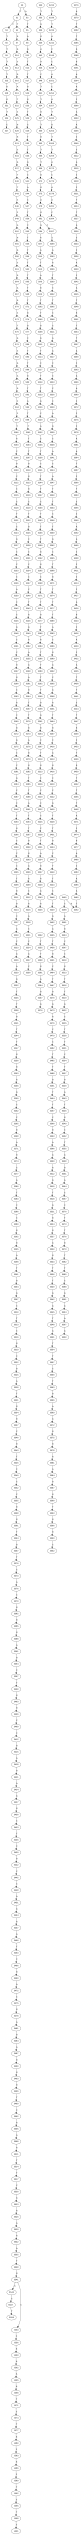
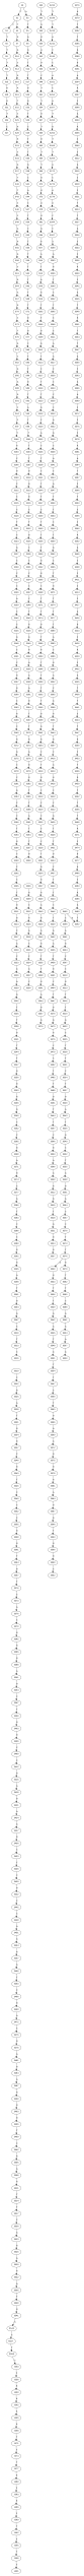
  strict digraph {
    fontname="Liberation Mono"
    node [fontname="Liberation Mono"]
    edge [fontname="Liberation Mono"]
    S0
    S1
    S2
    S3
    S4
    S5
    S6
    S7
    S8
    S9
    S10
    S11
    S12
    S13
    S14
    S15
    S16
    S17
    S18
    S19
    S20
    S21
    S22
    S23
    S24
    S25
    S26
    S27
    S28
    S29
    S31
    S32
    S30
    S33
    S34
    S35
    S36
    S37
    S38
    S39
    S40
    S41
    S42
    S43
    S44
    S45
    S46
    S47
    S48
    S49
    S50
    S51
    S52
    S53
    S54
    S55
    S56
    S57
    S58
    S59
    S60
    S61
    S62
    S63
    S64
    S65
    S66
    S67
    S68
    S69
    S70
    S71
    S72
    S73
    S74
    S75
    S76
    S77
    S78
    S79
    S80
    S81
    S82
    S83
    S84
    S85
    S86
    S87
    S88
    S89
    S90
    S91
    S92
    S93
    S94
    S95
    S96
    S97
    S98
    S99
    S100
    S101
    S102
    S103
    S104
    S105
    S106
    S107
    S108
    S109
    S110
    S111
    S112
    S113
    S114
    S115
    S116
    S117
    S118
    S119
    S120
    S121
    S122
    S123
    S124
    S125
    S126
    S127
    S128
    S129
    S130
    S131
    S132
    S133
    S134
    S135
    S136
    S137
    S138
    S139
    S140
    S141
    S142
    S143
    S144
    S145
    S146
    S147
    S148
    S149
    S150
    S151
    S152
    S153
    S154
    S155
    S156
    S157
    S158
    S159
    S160
    S161
    S162
    S163
    S164
    S165
    S166
    S167
    S168
    S169
    S170
    S171
    S172
    S173
    S174
    S175
    S176
    S177
    S178
    S179
    S180
    S181
    S182
    S183
    S184
    S185
    S186
    S187
    S188
    S189
    S190
    S191
    S192
    S193
    S194
    S195
    S196
    S197
    S198
    S199
    S200
    S201
    S202
-   S203
    S204
    S205
    S206
    S207
    S208
    S209
    S210
    S211
    S212
    S213
    S214
    S215
    S216
    S217
    S218
    S219
    S220
    S221
    S222
    S223
    S224
    S225
    S226
    S227
    S228
    S229
    S230
    S231
    S232
    S234
    S235
    S233
    S236
    S237
    S238
    S239
    S240
    S241
    S242
    S243
    S244
    S245
    S246
    S247
    S248
+   S249
    S250
    S251
    S252
    S253
    S254
    S255
    S256
    S257
    S258
    S259
    S260
    S261
    S262
    S263
    S264
    S265
    S266
    S267
    S268
    S269
    S270
    S271
    S272
    S274
    S275
    S277
    S278
    S276
    S279
    S280
    S281
    S282
    S283
    S284
    S285
    S286
    S287
    S288
    S289
    S290
    S291
    S292
    S293
    S294
    S295
    S296
    S297
    S298
    S299
    S300
    S301
    S302
    S303
    S304
    S305
    S306
    S307
    S308
    S309
    S310
    S311
    S312
    S313
    S314
    S315
    S316
    S317
    S318
    S319
    S320
    S321
    S322
    S323
    S324
    S325
    S326
    S327
    S328
    S329
    S330
    S331
    S332
    S333
    S334
    S335
    S336
    S337
    S338
    S339
    S340
    S341
    S342
    S343
    S344
    S345
    S346
    S347
    S348
    S349
    S350
    S351
    S352
    S353
    S354
    S355
    S356
    S357
    S358
    S359
    S360
    S361
    S362
    S363
    S364
    S365
    S366
    S367
    S368
    S369
    S370
    S371
    S372
    S373
    S374
    S375
    S376
    S377
    S378
    S379
    S380
    S381
    S382
    S383
    S384
    S385
    S386
    S387
    S388
    S389
    S390
    S391
    S392
    S393
    S394
    S395
    S396
    S397
    S398
    S399
    S400
    S401
    S402
    S403
    S404
    S405
    S406
    S407
    S408
    S409
    S410
    S411
    S412
    S413
    S414
    S415
    S416
    S417
    S418
    S419
    S420
    S421
    S422
    S423
    S424
    S425
    S426
    S427
    S428
    S429
    S430
    S431
    S432
    S433
    S434
    S435
    S436
    S437
    S438
    S439
    S440
    S441
    S442
    S443
    S444
    S445
    S446
    S447
    S448
    S449
    S450
    S451
    S452
    S453
    S454
    S455
    S456
    S457
    S458
    S459
    S460
    S461
    S462
    S463
    S464
    S465
    S466
    S467
    S468
    S469
    S470
    S471
    S472
    S473
    S474
    S475
    S476
    S477
    S478
    S479
    S480
    S481
    S482
    S483
    S484
    S485
    S486
    S487
    S488
    S489
    S490
    S491
    S492
    S493
    S494
    S496
    S497
    S495
    S498
    S499
    S500
    S501
    S502
    S503
    S504
    S505
    S506
    S507
    S508
    S509
    S510
    S511
    S512
    S513
    S514
    S515
    S516
    S517
    S518
    S519
    S520
    S521
    S522
    S523
    S524
    S525
    S526
    S527
    S528
    S529
    S530
    S531
    S532
    S533
    S534
    S535
    S536
    S537
    S538
    S539
    S540
    S541
    S542
    S543
    S544
    S545
    S546
    S547
    S548
    S549
    S550
    S551
    S552
    S553
    S554
    S555
    S556
    S557
    S558
    S559
    S560
    S561
    S562
    S563
    S564
    S565
    S566
    S567
    S568
    S569
    S570
    S571
    S572
    S573
    S574
    S575
    S576
    S577
    S578
    S579
    S580
    S581
    S582
    S583
    S584
    S585
    S586
    S587
    S588
    S589
    S590
    S591
    S592
    S593
    S594
    S595
    S596
    S597
    S598
    S599
    S600
    S601
    S602
    S0 -> S1 [label=T]
    S0 -> S2 [label=A]
    S1 -> S3 [label=C]
    S1 -> S4 [label=T]
    S2 -> S5 [label=T]
    S3 -> S6 [label=T]
    S4 -> S7 [label=G]
    S5 -> S8 [label=A]
    S6 -> S9 [label=T]
    S7 -> S10 [label=G]
    S8 -> S11 [label=G]
    S9 -> S12 [label=T]
    S10 -> S13 [label=C]
    S11 -> S14 [label=T]
    S12 -> S15 [label=T]
    S13 -> S16 [label=G]
    S14 -> S17 [label=T]
    S15 -> S18 [label=G]
    S16 -> S19 [label=A]
    S17 -> S20 [label=G]
    S18 -> S21 [label=G]
    S19 -> S22 [label=T]
    S20 -> S23 [label=G]
    S21 -> S24 [label=T]
    S22 -> S25 [label=C]
    S23 -> S26 [label=T]
    S24 -> S27 [label=C]
    S25 -> S28 [label=G]
    S26 -> S29 [label=C]
    S28 -> S31 [label=G]
    S29 -> S32 [label=T]
    S31 -> S34 [label=C]
    S32 -> S35 [label=T]
    S30 -> S33 [label=T]
    S33 -> S36 [label=G]
    S34 -> S37 [label=G]
    S35 -> S38 [label=G]
    S36 -> S39 [label=G]
    S37 -> S40 [label=T]
    S38 -> S41 [label=C]
    S39 -> S42 [label=A]
    S40 -> S43 [label=T]
    S41 -> S44 [label=A]
    S42 -> S45 [label=A]
    S43 -> S46 [label=C]
    S44 -> S47 [label=C]
    S45 -> S48 [label=C]
    S46 -> S49 [label=C]
    S47 -> S50 [label=T]
    S48 -> S51 [label=T]
    S49 -> S52 [label=A]
    S50 -> S53 [label=C]
    S51 -> S54 [label=T]
    S52 -> S55 [label=G]
    S53 -> S56 [label=T]
    S54 -> S57 [label=G]
    S55 -> S58 [label=G]
    S56 -> S59 [label=T]
    S57 -> S60 [label=T]
    S58 -> S61 [label=C]
    S59 -> S62 [label=T]
    S60 -> S63 [label=G]
    S61 -> S64 [label=G]
    S62 -> S65 [label=T]
    S63 -> S66 [label=T]
    S64 -> S67 [label=A]
    S65 -> S68 [label=T]
    S66 -> S69 [label=T]
    S67 -> S70 [label=G]
    S68 -> S71 [label=T]
    S69 -> S72 [label=G]
    S70 -> S73 [label=C]
    S71 -> S74 [label=G]
    S72 -> S75 [label=G]
    S73 -> S76 [label=T]
    S74 -> S77 [label=G]
    S75 -> S78 [label=A]
    S76 -> S79 [label=G]
    S77 -> S80 [label=C]
    S78 -> S81 [label=G]
    S79 -> S82 [label=C]
    S80 -> S83 [label=T]
    S81 -> S84 [label=G]
    S82 -> S85 [label=G]
    S83 -> S86 [label=T]
    S84 -> S87 [label=A]
    S85 -> S88 [label=A]
    S86 -> S89 [label=G]
    S87 -> S90 [label=A]
    S88 -> S91 [label=G]
    S89 -> S92 [label=T]
    S90 -> S93 [label=T]
    S91 -> S94 [label=C]
    S92 -> S95 [label=A]
    S93 -> S96 [label=A]
    S94 -> S97 [label=C]
    S95 -> S98 [label=T]
    S96 -> S99 [label=G]
    S97 -> S100 [label=T]
    S98 -> S101 [label=T]
    S99 -> S102 [label=T]
    S100 -> S103 [label=A]
    S101 -> S104 [label=T]
    S102 -> S105 [label=T]
    S103 -> S106 [label=C]
    S104 -> S107 [label=T]
    S105 -> S108 [label=G]
    S106 -> S109 [label=G]
    S107 -> S110 [label=G]
    S108 -> S111 [label=G]
    S109 -> S112 [label=C]
    S110 -> S113 [label=G]
    S111 -> S114 [label=T]
    S112 -> S115 [label=C]
    S113 -> S116 [label=G]
    S114 -> S117 [label=C]
    S115 -> S118 [label=C]
    S116 -> S119 [label=C]
    S117 -> S120 [label=T]
    S118 -> S121 [label=T]
    S119 -> S122 [label=T]
    S120 -> S123 [label=T]
    S121 -> S124 [label=C]
    S122 -> S125 [label=G]
    S123 -> S126 [label=G]
    S124 -> S127 [label=G]
    S125 -> S128 [label=C]
    S126 -> S129 [label=C]
    S127 -> S130 [label=C]
    S128 -> S131 [label=C]
    S129 -> S132 [label=A]
    S130 -> S133 [label=C]
    S131 -> S134 [label=C]
    S132 -> S135 [label=C]
    S133 -> S136 [label=C]
    S134 -> S137 [label=C]
    S135 -> S138 [label=T]
    S136 -> S139 [label=A]
    S137 -> S140 [label=C]
    S138 -> S141 [label=C]
    S139 -> S142 [label=C]
    S140 -> S143 [label=T]
    S141 -> S144 [label=T]
    S142 -> S145 [label=C]
    S143 -> S146 [label=A]
    S144 -> S147 [label=T]
    S145 -> S148 [label=G]
    S146 -> S149 [label=G]
    S147 -> S150 [label=C]
    S148 -> S151 [label=C]
    S149 -> S152 [label=A]
    S150 -> S153 [label=T]
    S151 -> S154 [label=C]
    S152 -> S155 [label=A]
    S153 -> S156 [label=T]
    S154 -> S157 [label=G]
    S155 -> S158 [label=A]
    S156 -> S159 [label=T]
    S157 -> S160 [label=G]
    S158 -> S161 [label=A]
    S159 -> S162 [label=G]
    S160 -> S163 [label=C]
    S161 -> S164 [label=G]
    S162 -> S165 [label=G]
    S163 -> S166 [label=A]
    S164 -> S167 [label=T]
    S165 -> S168 [label=C]
    S166 -> S169 [label=C]
    S167 -> S170 [label=T]
    S168 -> S171 [label=T]
    S169 -> S172 [label=G]
    S170 -> S173 [label=G]
    S171 -> S174 [label=T]
    S172 -> S175 [label=G]
    S173 -> S176 [label=A]
    S174 -> S177 [label=G]
    S175 -> S178 [label=C]
    S176 -> S179 [label=G]
    S177 -> S180 [label=T]
    S178 -> S181 [label=C]
    S179 -> S182 [label=G]
    S180 -> S183 [label=A]
    S181 -> S184 [label=G]
    S182 -> S185 [label=T]
    S183 -> S186 [label=T]
    S184 -> S187 [label=C]
    S185 -> S188 [label=T]
    S186 -> S189 [label=T]
    S187 -> S190 [label=C]
    S188 -> S191 [label=A]
    S189 -> S192 [label=T]
    S190 -> S193 [label=T]
    S191 -> S194 [label=T]
    S192 -> S195 [label=T]
    S193 -> S196 [label=G]
    S194 -> S197 [label=T]
    S195 -> S198 [label=G]
    S196 -> S199 [label=C]
    S197 -> S200 [label=G]
    S198 -> S201 [label=G]
    S199 -> S202 [label=C]
-   S200 -> S203 [label=G]
    S201 -> S204 [label=G]
    S202 -> S205 [label=C]
-   S203 -> S206 [label=A]
    S204 -> S207 [label=C]
    S205 -> S208 [label=T]
    S206 -> S209 [label=A]
    S207 -> S210 [label=T]
    S208 -> S211 [label=G]
    S209 -> S212 [label=C]
    S210 -> S213 [label=G]
    S211 -> S214 [label=G]
    S212 -> S215 [label=A]
    S213 -> S216 [label=C]
    S214 -> S217 [label=C]
    S215 -> S218 [label=A]
    S216 -> S219 [label=C]
    S217 -> S220 [label=A]
    S218 -> S221 [label=C]
    S219 -> S222 [label=C]
    S220 -> S223 [label=C]
    S221 -> S224 [label=C]
    S222 -> S225 [label=C]
    S223 -> S226 [label=A]
    S224 -> S227 [label=A]
    S225 -> S228 [label=C]
    S226 -> S229 [label=A]
    S227 -> S230 [label=C]
    S228 -> S231 [label=T]
    S229 -> S232 [label=G]
    S231 -> S234 [label=A]
    S232 -> S235 [label=T]
    S234 -> S237 [label=G]
    S235 -> S238 [label=T]
    S233 -> S236 [label=T]
    S236 -> S239 [label=T]
    S237 -> S240 [label=A]
    S238 -> S241 [label=G]
    S239 -> S242 [label=A]
    S240 -> S243 [label=A]
    S241 -> S244 [label=T]
    S242 -> S245 [label=C]
    S243 -> S246 [label=A]
    S244 -> S247 [label=T]
    S245 -> S248 [label=C]
+   S246 -> S249 [label=A]
    S247 -> S250 [label=G]
    S248 -> S251 [label=A]
+   S249 -> S252 [label=G]
    S250 -> S253 [label=G]
    S251 -> S254 [label=C]
    S252 -> S255 [label=T]
    S253 -> S256 [label=A]
    S254 -> S257 [label=A]
    S255 -> S258 [label=T]
    S256 -> S259 [label=G]
    S257 -> S260 [label=T]
    S258 -> S261 [label=G]
    S259 -> S262 [label=C]
    S260 -> S263 [label=G]
    S261 -> S264 [label=A]
    S262 -> S265 [label=C]
    S263 -> S266 [label=T]
    S264 -> S267 [label=G]
    S265 -> S268 [label=G]
    S266 -> S269 [label=T]
    S267 -> S270 [label=G]
    S268 -> S271 [label=A]
    S269 -> S272 [label=A]
    S271 -> S274 [label=G]
    S272 -> S275 [label=C]
    S274 -> S277 [label=C]
    S275 -> S278 [label=A]
    S277 -> S280 [label=A]
    S278 -> S281 [label=A]
    S276 -> S279 [label=A]
    S279 -> S282 [label=T]
    S280 -> S283 [label=T]
    S281 -> S284 [label=C]
    S282 -> S285 [label=T]
    S283 -> S286 [label=C]
-   S81 -> S287 [label=C]
+   S284 -> S287 [label=C]
    S285 -> S288 [label=G]
    S286 -> S289 [label=C]
    S287 -> S290 [label=C]
    S288 -> S291 [label=G]
    S289 -> S292 [label=G]
    S290 -> S293 [label=A]
    S291 -> S294 [label=A]
    S292 -> S295 [label=G]
    S293 -> S296 [label=A]
    S294 -> S297 [label=A]
    S295 -> S298 [label=A]
    S296 -> S299 [label=T]
    S297 -> S300 [label=C]
    S298 -> S301 [label=T]
    S299 -> S302 [label=C]
    S300 -> S303 [label=A]
    S301 -> S304 [label=G]
    S302 -> S305 [label=T]
    S303 -> S306 [label=A]
    S304 -> S307 [label=G]
    S305 -> S308 [label=C]
    S306 -> S309 [label=C]
    S307 -> S310 [label=C]
    S308 -> S311 [label=C]
    S309 -> S312 [label=C]
    S310 -> S313 [label=T]
    S311 -> S314 [label=A]
    S312 -> S315 [label=A]
    S313 -> S316 [label=C]
    S314 -> S317 [label=A]
    S315 -> S318 [label=C]
-   S316 -> S319 [label=G]
    S317 -> S320 [label=C]
    S318 -> S321 [label=C]
    S319 -> S322 [label=C]
    S320 -> S323 [label=C]
    S321 -> S324 [label=T]
    S322 -> S325 [label=G]
    S323 -> S326 [label=C]
    S324 -> S327 [label=T]
    S325 -> S328 [label=A]
    S326 -> S329 [label=C]
    S327 -> S330 [label=A]
    S328 -> S331 [label=T]
    S329 -> S332 [label=A]
    S330 -> S333 [label=C]
    S331 -> S334 [label=G]
    S332 -> S335 [label=G]
    S333 -> S336 [label=C]
    S334 -> S337 [label=G]
    S335 -> S338 [label=C]
    S336 -> S339 [label=A]
    S337 -> S340 [label=C]
    S338 -> S341 [label=A]
    S339 -> S342 [label=C]
    S340 -> S343 [label=G]
    S341 -> S344 [label=C]
    S342 -> S345 [label=A]
    S343 -> S346 [label=T]
    S344 -> S347 [label=A]
    S345 -> S348 [label=T]
    S346 -> S349 [label=C]
    S347 -> S350 [label=T]
    S348 -> S351 [label=G]
    S349 -> S352 [label=C]
    S350 -> S353 [label=T]
    S351 -> S354 [label=T]
    S352 -> S355 [label=C]
    S353 -> S356 [label=C]
    S354 -> S357 [label=T]
    S355 -> S358 [label=G]
    S356 -> S359 [label=T]
    S357 -> S360 [label=A]
    S358 -> S361 [label=G]
    S359 -> S362 [label=G]
    S360 -> S363 [label=C]
    S361 -> S364 [label=T]
    S362 -> S365 [label=C]
    S363 -> S366 [label=A]
    S364 -> S367 [label=G]
    S365 -> S368 [label=T]
    S366 -> S369 [label=A]
    S367 -> S370 [label=T]
    S368 -> S371 [label=G]
    S369 -> S372 [label=C]
    S370 -> S373 [label=C]
    S371 -> S374 [label=T]
    S372 -> S375 [label=C]
    S373 -> S376 [label=A]
    S374 -> S377 [label=T]
    S375 -> S378 [label=C]
    S376 -> S379 [label=C]
    S377 -> S380 [label=T]
    S378 -> S381 [label=A]
    S379 -> S382 [label=G]
    S380 -> S383 [label=A]
    S381 -> S384 [label=A]
    S382 -> S385 [label=G]
    S383 -> S386 [label=C]
    S384 -> S387 [label=T]
    S385 -> S388 [label=G]
    S386 -> S389 [label=G]
    S387 -> S390 [label=C]
    S388 -> S391 [label=A]
    S389 -> S392 [label=A]
    S390 -> S393 [label=T]
    S391 -> S394 [label=G]
    S392 -> S395 [label=C]
    S393 -> S396 [label=C]
    S394 -> S397 [label=C]
    S395 -> S398 [label=A]
    S396 -> S399 [label=C]
    S397 -> S400 [label=T]
    S398 -> S401 [label=A]
    S399 -> S402 [label=A]
    S400 -> S403 [label=G]
    S401 -> S404 [label=T]
    S402 -> S405 [label=A]
    S403 -> S406 [label=G]
    S404 -> S407 [label=G]
    S405 -> S408 [label=C]
    S406 -> S409 [label=C]
    S407 -> S410 [label=C]
    S408 -> S411 [label=C]
    S409 -> S412 [label=C]
    S410 -> S413 [label=A]
    S411 -> S414 [label=C]
    S412 -> S415 [label=G]
    S413 -> S416 [label=G]
    S414 -> S417 [label=C]
    S415 -> S418 [label=A]
    S416 -> S419 [label=C]
    S417 -> S420 [label=A]
    S418 -> S421 [label=G]
    S419 -> S422 [label=C]
    S420 -> S423 [label=G]
    S421 -> S424 [label=A]
    S422 -> S425 [label=G]
    S423 -> S426 [label=C]
    S424 -> S427 [label=A]
    S425 -> S428 [label=T]
    S426 -> S429 [label=A]
    S427 -> S430 [label=G]
    S428 -> S431 [label=T]
    S429 -> S432 [label=C]
    S430 -> S433 [label=C]
    S431 -> S434 [label=G]
    S432 -> S435 [label=A]
    S433 -> S436 [label=T]
    S434 -> S437 [label=C]
    S435 -> S438 [label=T]
    S436 -> S439 [label=C]
    S437 -> S440 [label=T]
    S438 -> S441 [label=T]
    S439 -> S442 [label=G]
    S440 -> S443 [label=T]
    S441 -> S444 [label=C]
    S442 -> S445 [label=C]
    S443 -> S446 [label=C]
    S444 -> S447 [label=T]
    S445 -> S448 [label=C]
    S446 -> S449 [label=T]
    S447 -> S450 [label=G]
    S448 -> S451 [label=A]
    S449 -> S452 [label=G]
    S450 -> S453 [label=C]
    S451 -> S454 [label=A]
    S452 -> S455 [label=A]
    S453 -> S456 [label=T]
    S454 -> S457 [label=A]
    S455 -> S458 [label=T]
    S456 -> S459 [label=G]
    S457 -> S460 [label=A]
    S458 -> S461 [label=G]
    S459 -> S462 [label=T]
    S460 -> S463 [label=T]
    S461 -> S464 [label=C]
    S462 -> S465 [label=T]
    S463 -> S466 [label=C]
    S464 -> S467 [label=T]
    S465 -> S468 [label=T]
    S466 -> S469 [label=G]
    S467 -> S470 [label=G]
    S468 -> S471 [label=A]
    S469 -> S472 [label=A]
    S470 -> S473 [label=G]
    S471 -> S474 [label=C]
    S472 -> S475 [label=C]
    S473 -> S476 [label=A]
    S474 -> S477 [label=G]
    S475 -> S478 [label=G]
    S476 -> S479 [label=C]
    S477 -> S480 [label=A]
    S478 -> S481 [label=A]
    S479 -> S482 [label=C]
    S480 -> S483 [label=C]
    S481 -> S484 [label=G]
    S482 -> S485 [label=T]
    S483 -> S486 [label=A]
    S484 -> S487 [label=A]
    S485 -> S488 [label=T]
    S486 -> S489 [label=A]
    S487 -> S490 [label=G]
    S488 -> S491 [label=G]
    S489 -> S492 [label=T]
    S490 -> S493 [label=G]
    S491 -> S494 [label=T]
    S493 -> S496 [label=G]
    S494 -> S497 [label=T]
    S496 -> S499 [label=T]
    S497 -> S500 [label=C]
    S495 -> S492 [label=G]
    S495 -> S498 [label=C]
    S498 -> S501 [label=A]
    S499 -> S502 [label=C]
    S500 -> S503 [label=G]
    S501 -> S504 [label=G]
    S502 -> S505 [label=A]
    S503 -> S506 [label=A]
    S504 -> S507 [label=C]
    S505 -> S508 [label=A]
    S506 -> S509 [label=A]
    S507 -> S510 [label=C]
    S508 -> S511 [label=A]
    S509 -> S512 [label=A]
    S510 -> S513 [label=G]
    S511 -> S514 [label=T]
    S512 -> S515 [label=G]
    S513 -> S516 [label=T]
    S514 -> S517 [label=T]
    S515 -> S518 [label=T]
    S516 -> S519 [label=T]
    S517 -> S520 [label=C]
    S518 -> S521 [label=G]
    S519 -> S522 [label=G]
    S520 -> S523 [label=A]
    S521 -> S524 [label=G]
    S522 -> S525 [label=C]
    S523 -> S526 [label=A]
    S524 -> S527 [label=G]
    S525 -> S528 [label=T]
    S526 -> S529 [label=A]
-   S527 -> S530 [label=A]
+   S576 -> S530 [label=A]
    S528 -> S531 [label=T]
    S529 -> S532 [label=A]
    S530 -> S533 [label=G]
    S531 -> S534 [label=C]
    S532 -> S535 [label=A]
    S533 -> S536 [label=T]
    S534 -> S537 [label=T]
    S535 -> S538 [label=T]
    S536 -> S539 [label=T]
    S537 -> S540 [label=G]
    S538 -> S541 [label=G]
    S539 -> S542 [label=G]
    S540 -> S543 [label=A]
    S541 -> S544 [label=A]
    S542 -> S545 [label=A]
    S543 -> S546 [label=T]
    S544 -> S547 [label=C]
    S545 -> S548 [label=T]
    S546 -> S549 [label=G]
    S547 -> S550 [label=T]
    S548 -> S551 [label=A]
    S549 -> S552 [label=C]
-   S541 -> S553 [label=C]
+   S550 -> S553 [label=C]
    S551 -> S554 [label=T]
    S552 -> S555 [label=T]
    S553 -> S556 [label=C]
    S554 -> S557 [label=T]
    S555 -> S558 [label=A]
    S556 -> S559 [label=G]
    S557 -> S560 [label=C]
    S558 -> S561 [label=G]
    S559 -> S562 [label=A]
    S560 -> S563 [label=T]
    S561 -> S564 [label=A]
    S562 -> S565 [label=A]
    S563 -> S566 [label=G]
    S564 -> S567 [label=C]
    S565 -> S568 [label=A]
    S566 -> S569 [label=A]
    S567 -> S570 [label=C]
    S568 -> S571 [label=T]
    S569 -> S572 [label=A]
    S570 -> S573 [label=T]
    S571 -> S574 [label=C]
    S572 -> S575 [label=G]
    S573 -> S576 [label=T]
    S574 -> S577 [label=T]
    S575 -> S578 [label=G]
    S576 -> S579 [label=G]
    S577 -> S580 [label=G]
    S578 -> S581 [label=A]
    S579 -> S582 [label=T]
    S580 -> S583 [label=C]
    S581 -> S584 [label=A]
    S582 -> S585 [label=T]
    S583 -> S586 [label=G]
    S584 -> S587 [label=G]
    S585 -> S588 [label=C]
    S586 -> S589 [label=C]
    S587 -> S590 [label=G]
    S588 -> S591 [label=G]
    S589 -> S592 [label=T]
    S590 -> S593 [label=T]
    S591 -> S594 [label=A]
    S592 -> S595 [label=C]
    S593 -> S596 [label=G]
    S594 -> S597 [label=A]
    S595 -> S598 [label=T]
    S596 -> S599 [label=G]
    S597 -> S600 [label=A]
    S598 -> S601 [label=C]
    S599 -> S602 [label=C]
  }
